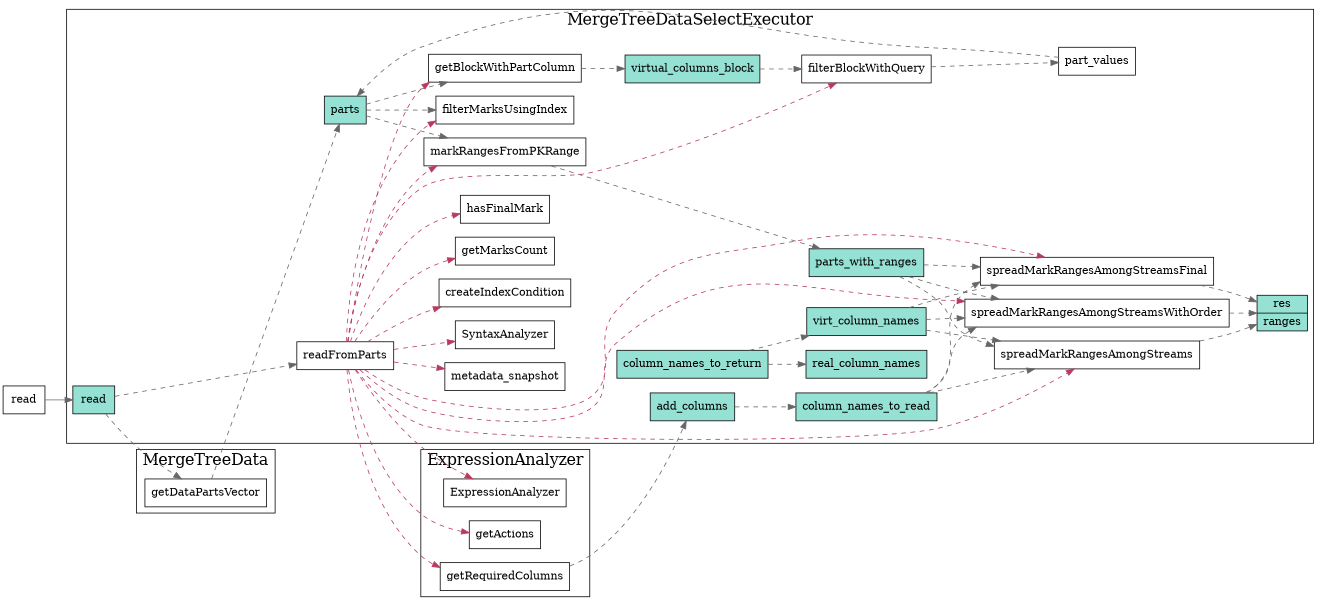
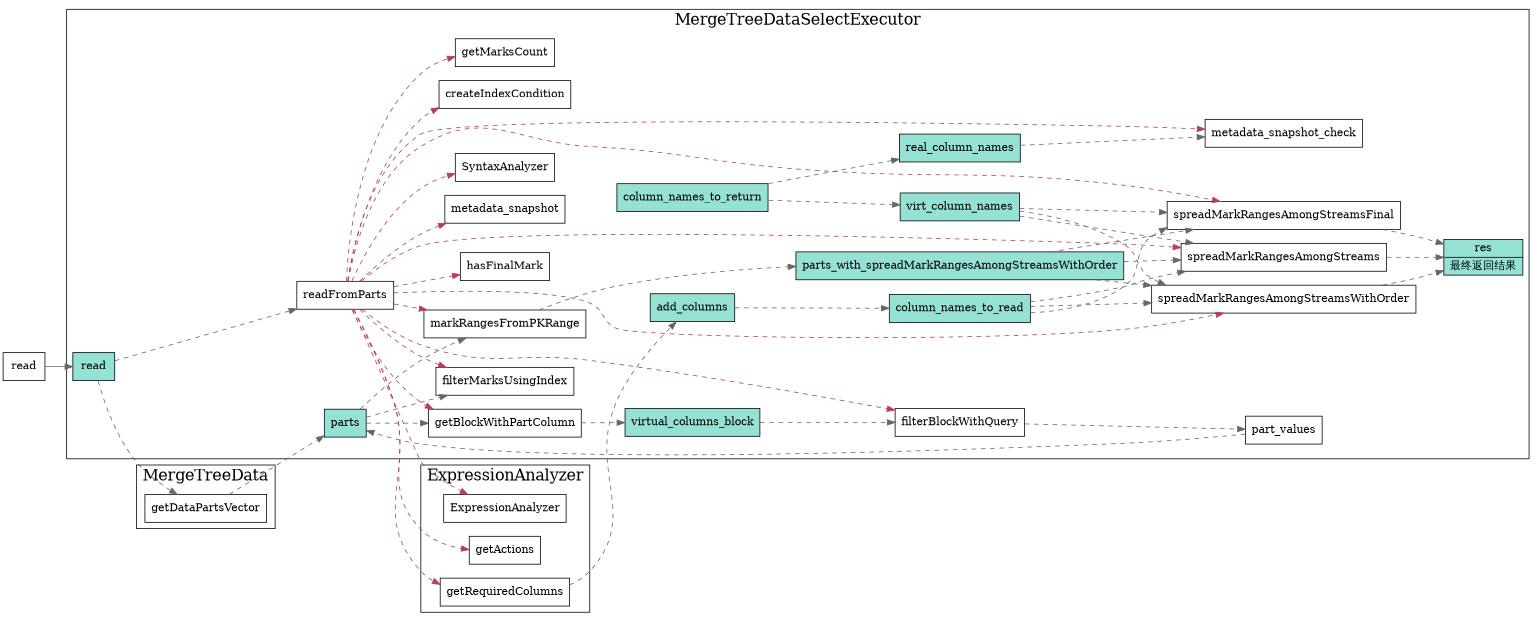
  digraph {
    newrank=true
    rankdir=LR
    node [shape=box fillcolor="#95e1d3" style=stroke]
    edge [color=gray40 style=dashed]
    ExpressionAnalyzer [fillcolor="" style=""]
    getActions [fillcolor="" style=""]
    getRequiredColumns [fillcolor="" style=""]
    getDataPartsVector [fillcolor="" style=""]
    add_columns [shape=record style=filled]
    parts [shape=record style=filled]
    getBlockWithPartColumn
    markRangesFromPKRange
    filterMarksUsingIndex
-   parts_with_ranges [shape=record style=filled]
+   parts_with_ranges [shape=record style=filled label=parts_with_spreadMarkRangesAmongStreamsWithOrder]
    spreadMarkRangesAmongStreamsFinal
    spreadMarkRangesAmongStreamsWithOrder
    spreadMarkRangesAmongStreams
-   n14 [label="{{res|ranges}}" shape=record style=filled]
+   n14 [label="{{res|最终返回结果}}" shape=record style=filled]
    n15 [label=read shape=record style=filled]
    readFromParts
    column_names_to_return [shape=record style=filled]
    virt_column_names [shape=record style=filled]
    real_column_names [shape=record style=filled]
+   metadata_snapshot_check
    virtual_columns_block [shape=record style=filled]
    filterBlockWithQuery
    column_names_to_read [shape=record style=filled]
    metadata_snapshot
    SyntaxAnalyzer
    createIndexCondition
    getMarksCount
    hasFinalMark
    part_values
    read [fillcolor="" style=""]
    subgraph cluster_1 {
      fontsize=20
      label=ExpressionAnalyzer
      ExpressionAnalyzer
      getActions
      getRequiredColumns
    }
    subgraph cluster_2 {
      fontsize=20
      label=MergeTreeData
      getDataPartsVector
    }
    subgraph cluster_3 {
      fontsize=20
      label=MergeTreeDataSelectExecutor
      add_columns
      parts
      getBlockWithPartColumn
      markRangesFromPKRange
      filterMarksUsingIndex
      parts_with_ranges
      spreadMarkRangesAmongStreamsFinal
      spreadMarkRangesAmongStreamsWithOrder
      spreadMarkRangesAmongStreams
      n14
      n15
      readFromParts
      column_names_to_return
      virt_column_names
      real_column_names
+     metadata_snapshot_check
      virtual_columns_block
      filterBlockWithQuery
      column_names_to_read
      metadata_snapshot
      SyntaxAnalyzer
      createIndexCondition
      getMarksCount
      hasFinalMark
      part_values
    }
    getRequiredColumns -> add_columns
    getDataPartsVector -> parts
    add_columns -> column_names_to_read
    parts -> getBlockWithPartColumn
    parts -> markRangesFromPKRange
    parts -> filterMarksUsingIndex
    getBlockWithPartColumn -> virtual_columns_block
    markRangesFromPKRange -> parts_with_ranges
    parts_with_ranges -> spreadMarkRangesAmongStreamsFinal
    parts_with_ranges -> spreadMarkRangesAmongStreamsWithOrder
    parts_with_ranges -> spreadMarkRangesAmongStreams
    spreadMarkRangesAmongStreamsFinal -> n14
    spreadMarkRangesAmongStreamsWithOrder -> n14
    spreadMarkRangesAmongStreams -> n14
    n15 -> getDataPartsVector
    n15 -> readFromParts
    readFromParts -> ExpressionAnalyzer [color="#b83b5e"]
    readFromParts -> getActions [color="#b83b5e"]
    readFromParts -> getRequiredColumns [color="#b83b5e"]
    readFromParts -> getBlockWithPartColumn [color="#b83b5e"]
    readFromParts -> markRangesFromPKRange [color="#b83b5e"]
    readFromParts -> filterMarksUsingIndex [color="#b83b5e"]
    readFromParts -> spreadMarkRangesAmongStreamsFinal [color="#b83b5e"]
    readFromParts -> spreadMarkRangesAmongStreamsWithOrder [color="#b83b5e"]
    readFromParts -> spreadMarkRangesAmongStreams [color="#b83b5e"]
+   readFromParts -> metadata_snapshot_check [color="#b83b5e"]
    readFromParts -> filterBlockWithQuery [color="#b83b5e"]
    readFromParts -> metadata_snapshot [color="#b83b5e"]
    readFromParts -> SyntaxAnalyzer [color="#b83b5e"]
    readFromParts -> createIndexCondition [color="#b83b5e"]
    readFromParts -> getMarksCount [color="#b83b5e"]
    readFromParts -> hasFinalMark [color="#b83b5e"]
    column_names_to_return -> virt_column_names
    column_names_to_return -> real_column_names
    virt_column_names -> spreadMarkRangesAmongStreamsFinal
    virt_column_names -> spreadMarkRangesAmongStreamsWithOrder
    virt_column_names -> spreadMarkRangesAmongStreams
+   real_column_names -> metadata_snapshot_check
    virtual_columns_block -> filterBlockWithQuery
    filterBlockWithQuery -> part_values
    column_names_to_read -> spreadMarkRangesAmongStreamsFinal
    column_names_to_read -> spreadMarkRangesAmongStreamsWithOrder
    column_names_to_read -> spreadMarkRangesAmongStreams
    part_values -> parts
    read -> n15 [style=""]
  }
